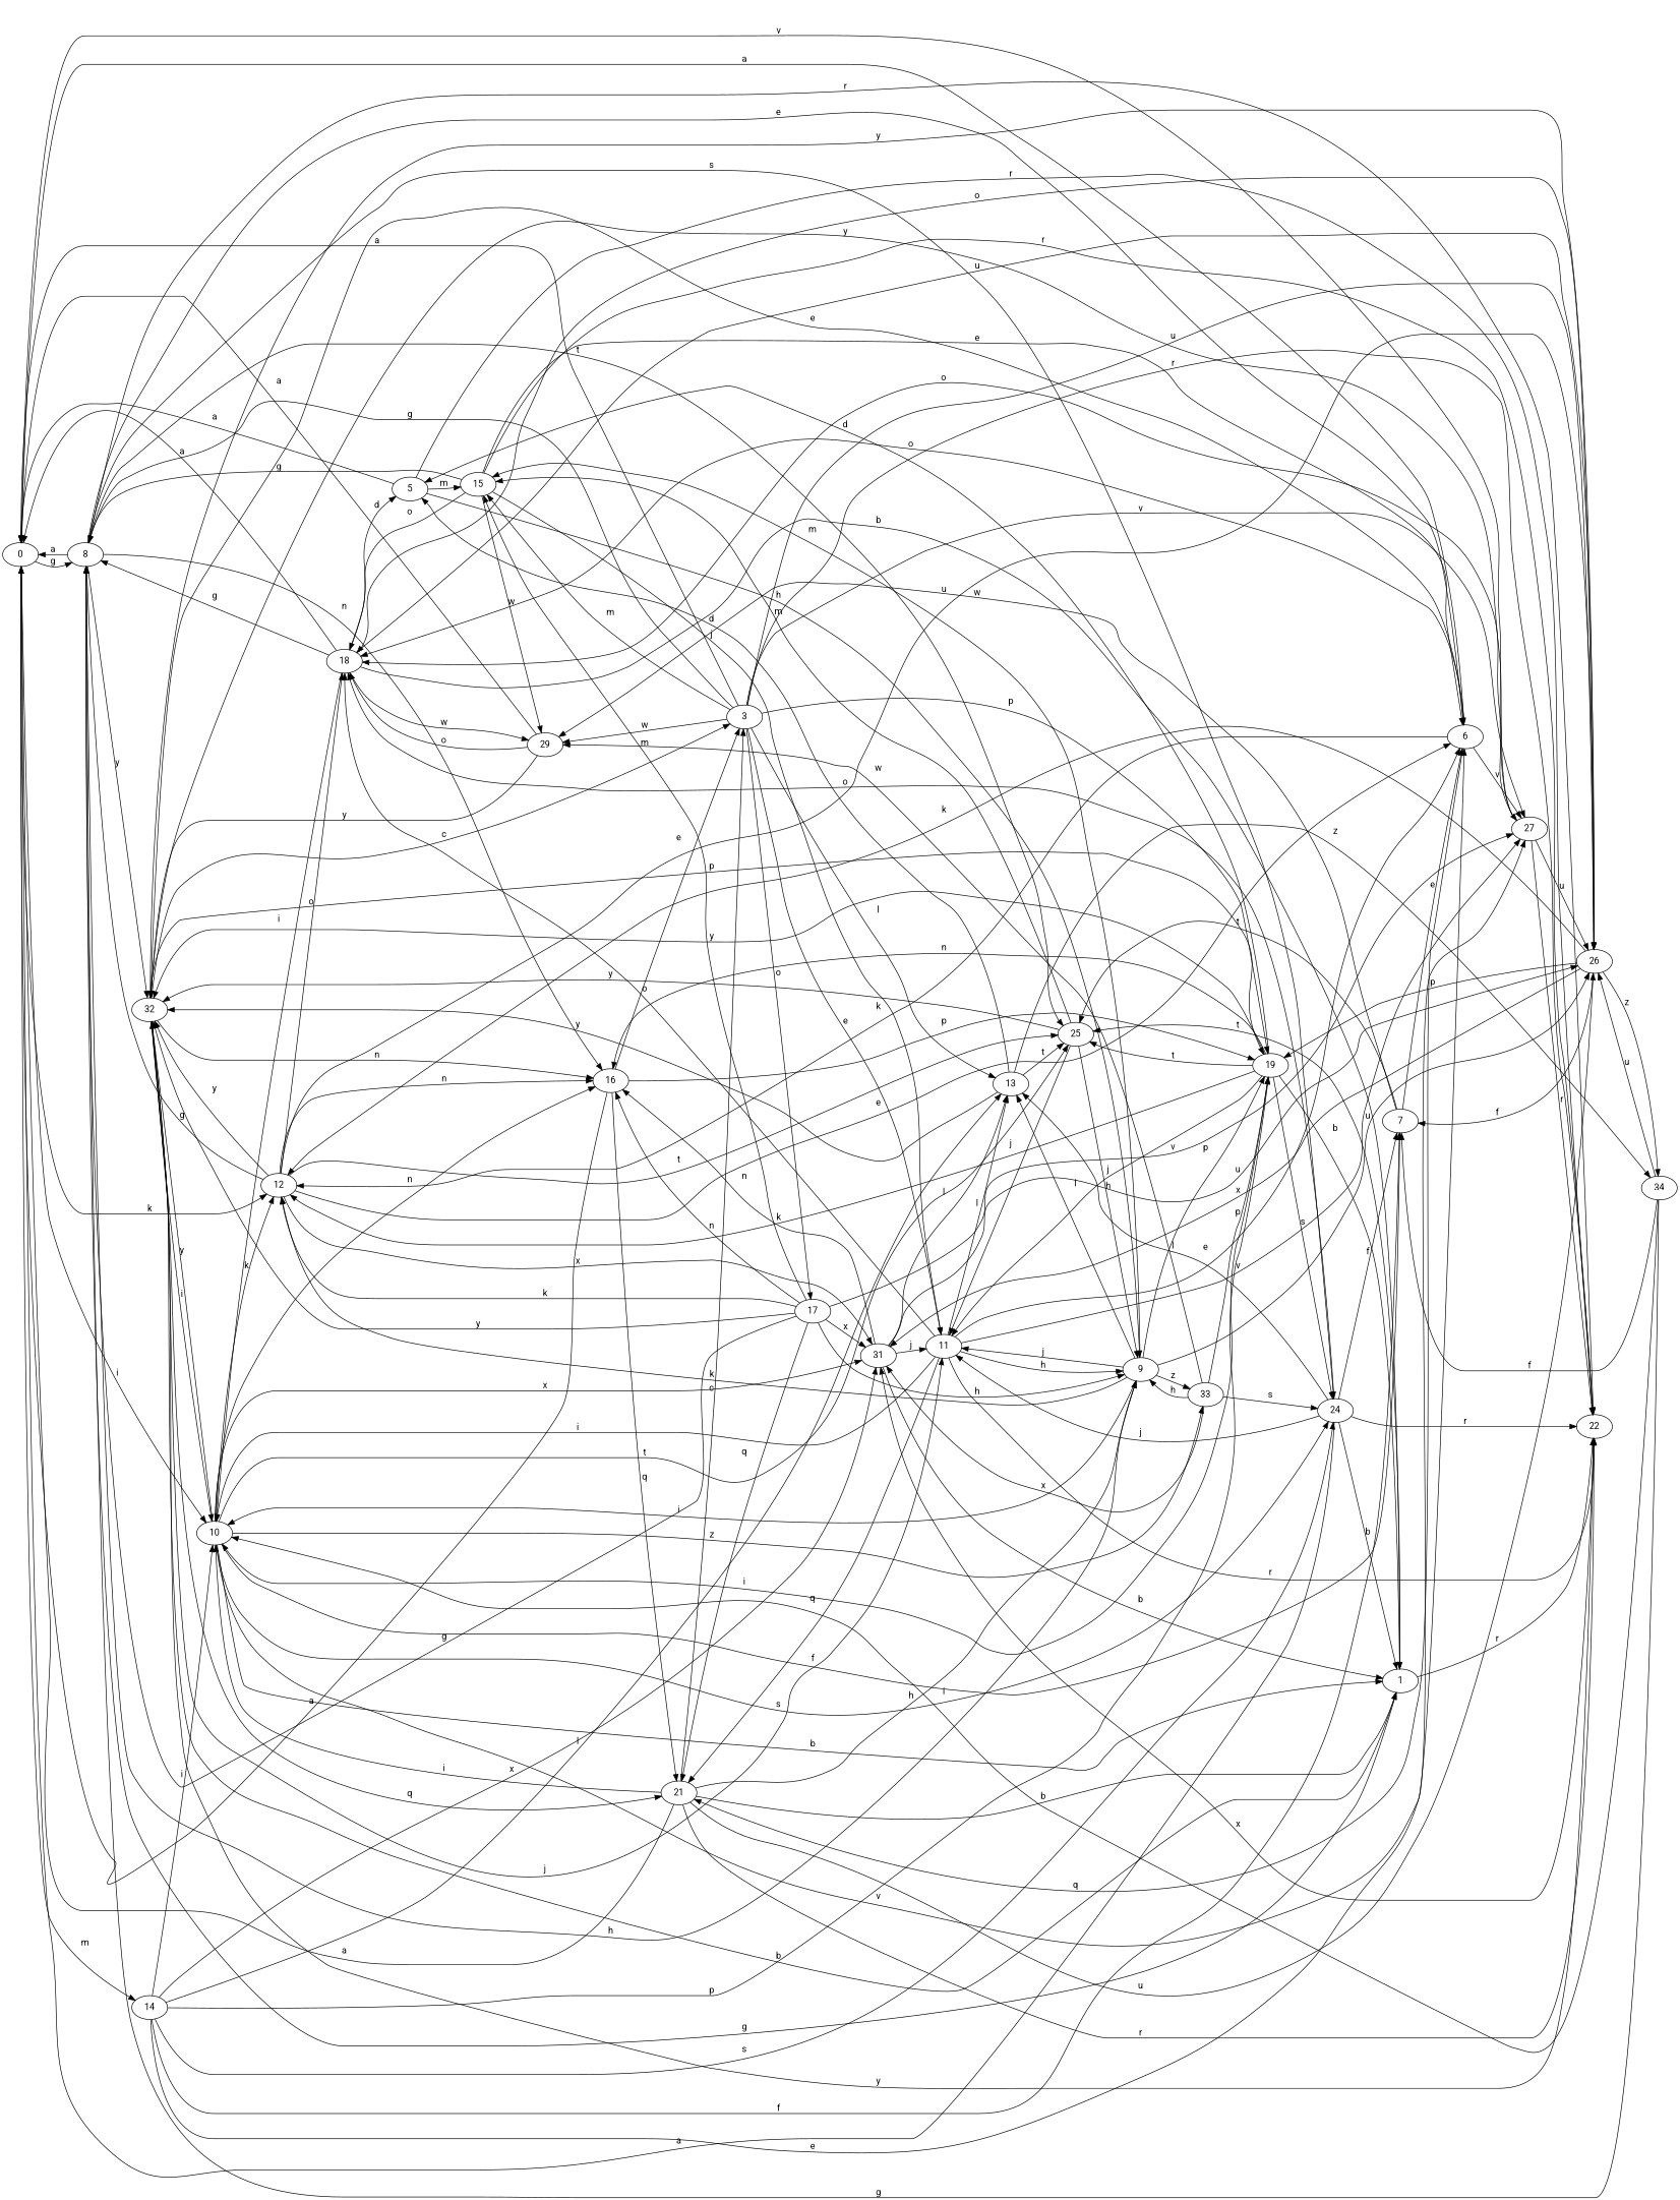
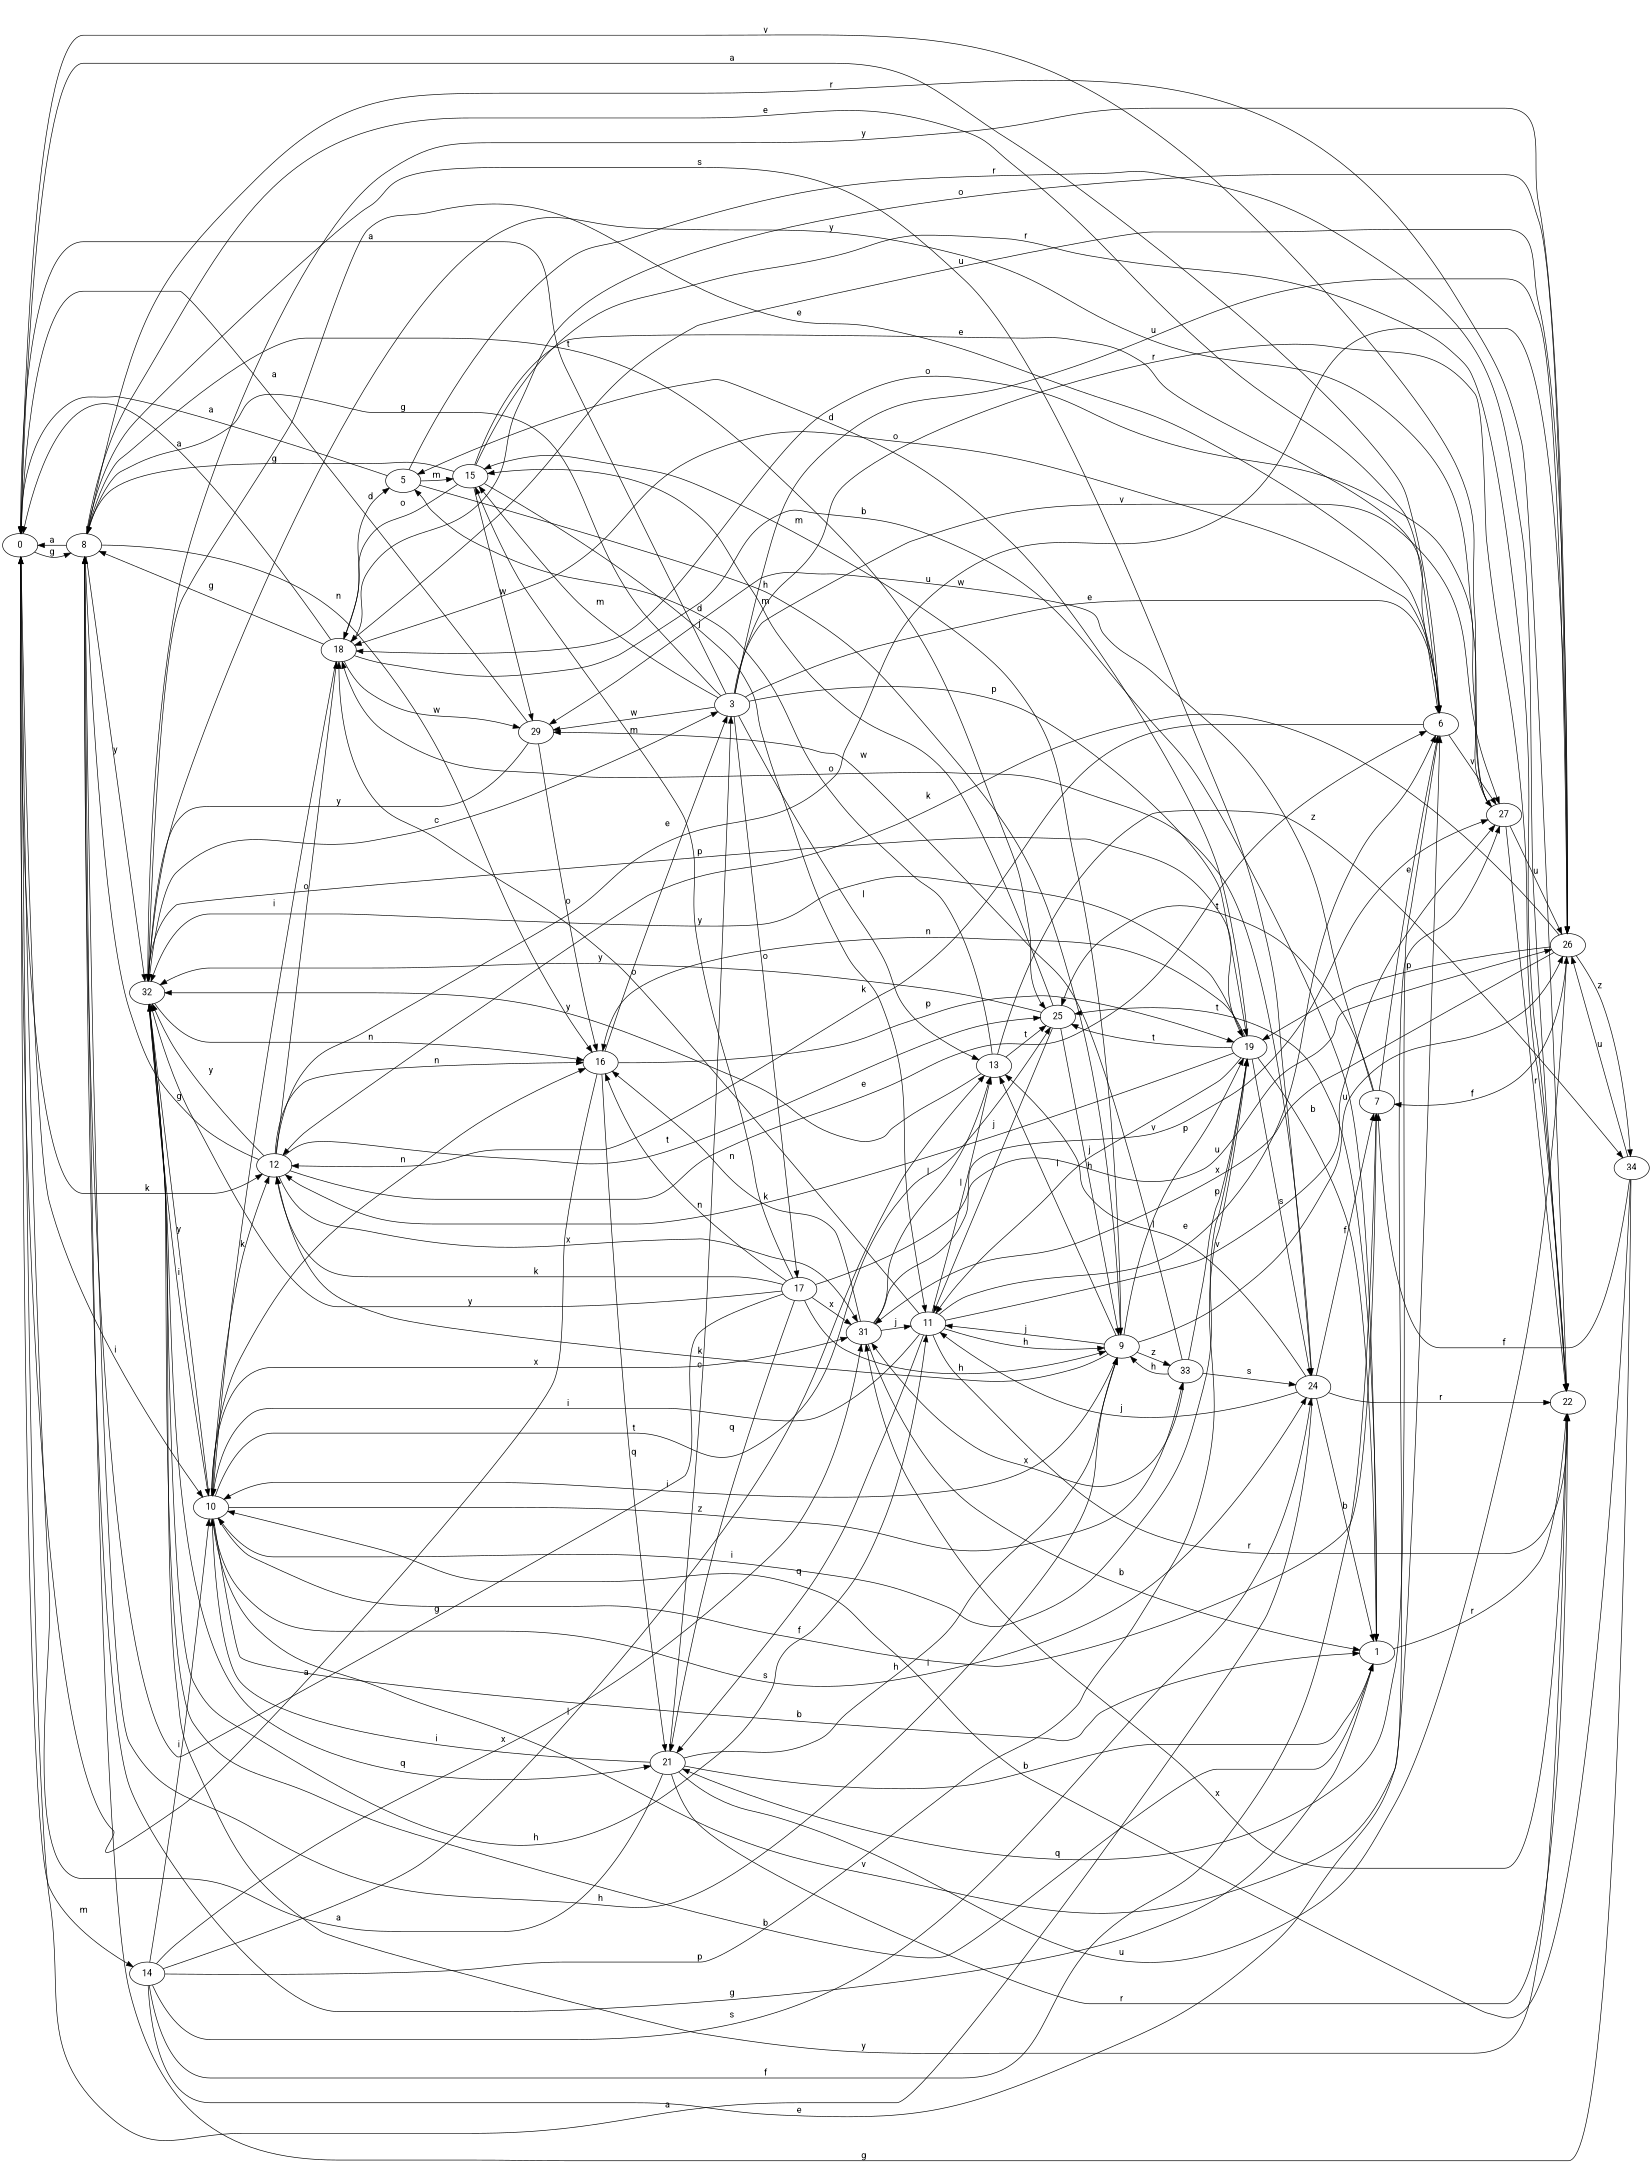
  strict digraph {
    fontname=Roboto
    rankdir=LR
    node [fontname=Roboto]
    edge [fontname=Roboto]
    0
    8
    10
    12
    14
    27
    22
    25
    6
    9
    16
    24
    32
    1
    7
    33
    31
    26
    18
    13
    19
    15
    11
    3
    17
    29
    21
    5
    34
    0 -> 8 [label=g]
    0 -> 10 [label=i]
    0 -> 12 [label=k]
    0 -> 14 [label=m]
    0 -> 27 [label=v]
    8 -> 0 [label=a]
    8 -> 22 [label=r]
    8 -> 25 [label=t]
    8 -> 6 [label=e]
    8 -> 9 [label=h]
    8 -> 16 [label=n]
    8 -> 24 [label=s]
    8 -> 32 [label=y]
    10 -> 12 [label=k]
    10 -> 27 [label=v]
    10 -> 25 [label=t]
    10 -> 16 [label=n]
    10 -> 24 [label=s]
    10 -> 32 [label=y]
    10 -> 1 [label=b]
    10 -> 7 [label=f]
    10 -> 33 [label=z]
    10 -> 31 [label=x]
    12 -> 8 [label=g]
    12 -> 25 [label=t]
    12 -> 6 [label=e]
    12 -> 16 [label=n]
    12 -> 32 [label=y]
    12 -> 31 [label=x]
    12 -> 26 [label=u]
    12 -> 18 [label=o]
    14 -> 10 [label=i]
    14 -> 6 [label=e]
    14 -> 24 [label=s]
    14 -> 7 [label=f]
    14 -> 31 [label=x]
    14 -> 13 [label=l]
    14 -> 19 [label=p]
    27 -> 22 [label=r]
    27 -> 32 [label=y]
    27 -> 26 [label=u]
    27 -> 18 [label=o]
    22 -> 32 [label=y]
    22 -> 31 [label=x]
    25 -> 9 [label=h]
    25 -> 32 [label=y]
    25 -> 15 [label=m]
    25 -> 11 [label=j]
    6 -> 0 [label=a]
    6 -> 12 [label=k]
    6 -> 27 [label=v]
    6 -> 18 [label=o]
    6 -> 21 [label=q]
    9 -> 10 [label=i]
    9 -> 12 [label=k]
    9 -> 33 [label=z]
    9 -> 26 [label=u]
    9 -> 13 [label=l]
    9 -> 19 [label=p]
    9 -> 15 [label=m]
    9 -> 11 [label=j]
    16 -> 0 [label=a]
    16 -> 19 [label=p]
    16 -> 3 [label=e]
    16 -> 21 [label=q]
    24 -> 0 [label=a]
    24 -> 22 [label=r]
    24 -> 1 [label=b]
    24 -> 7 [label=f]
    24 -> 18 [label=o]
    24 -> 13 [label=l]
    24 -> 11 [label=j]
    32 -> 10 [label=i]
    32 -> 6 [label=e]
    32 -> 16 [label=n]
    32 -> 1 [label=b]
    32 -> 19 [label=p]
-   32 -> 11 [label=j]
+   32 -> 11 [label=h]
    32 -> 3 [label=c]
    32 -> 21 [label=q]
    1 -> 8 [label=g]
    1 -> 22 [label=r]
    1 -> 25 [label=t]
    7 -> 25 [label=t]
    7 -> 6 [label=e]
    7 -> 29 [label=w]
    33 -> 9 [label=h]
    33 -> 24 [label=s]
    33 -> 31 [label=x]
    33 -> 19 [label=p]
    33 -> 29 [label=w]
    31 -> 16 [label=n]
    31 -> 1 [label=b]
    31 -> 26 [label=u]
    31 -> 13 [label=l]
    31 -> 11 [label=j]
    26 -> 12 [label=k]
    26 -> 32 [label=y]
    26 -> 7 [label=f]
    26 -> 31 [label=x]
    26 -> 18 [label=o]
    26 -> 19 [label=p]
    26 -> 34 [label=z]
    18 -> 0 [label=a]
    18 -> 8 [label=g]
    18 -> 10 [label=i]
    18 -> 1 [label=b]
    18 -> 26 [label=u]
    18 -> 29 [label=w]
    18 -> 5 [label=d]
    13 -> 25 [label=t]
    13 -> 32 [label=y]
    13 -> 5 [label=d]
    13 -> 34 [label=z]
    19 -> 10 [label=i]
    19 -> 12 [label=k]
    19 -> 25 [label=t]
    19 -> 16 [label=n]
    19 -> 24 [label=s]
    19 -> 32 [label=y]
    19 -> 1 [label=b]
    19 -> 11 [label=j]
    19 -> 5 [label=d]
    15 -> 8 [label=g]
    15 -> 22 [label=r]
    15 -> 6 [label=e]
    15 -> 18 [label=o]
    15 -> 11 [label=j]
    15 -> 29 [label=w]
    11 -> 10 [label=i]
    11 -> 27 [label=v]
    11 -> 22 [label=r]
    11 -> 6 [label=e]
    11 -> 9 [label=h]
    11 -> 18 [label=o]
    11 -> 13 [label=l]
    11 -> 21 [label=q]
    3 -> 0 [label=a]
    3 -> 8 [label=g]
    3 -> 27 [label=v]
    3 -> 22 [label=r]
-   3 -> 11 [label=e]
+   3 -> 6 [label=e]
    3 -> 26 [label=u]
    3 -> 13 [label=l]
    3 -> 19 [label=p]
    3 -> 15 [label=m]
    3 -> 17 [label=o]
    3 -> 29 [label=w]
    17 -> 8 [label=g]
    17 -> 12 [label=k]
    17 -> 27 [label=v]
    17 -> 9 [label=h]
    17 -> 16 [label=n]
    17 -> 32 [label=y]
    17 -> 31 [label=x]
    17 -> 15 [label=m]
    17 -> 21 [label=q]
    29 -> 0 [label=a]
    29 -> 32 [label=y]
-   29 -> 18 [label=o]
+   29 -> 16 [label=o]
    21 -> 0 [label=a]
    21 -> 10 [label=i]
    21 -> 22 [label=r]
    21 -> 9 [label=h]
    21 -> 1 [label=b]
    21 -> 26 [label=u]
    21 -> 3 [label=c]
    5 -> 0 [label=a]
    5 -> 22 [label=r]
    5 -> 9 [label=h]
    5 -> 15 [label=m]
    34 -> 8 [label=g]
    34 -> 10 [label=i]
    34 -> 7 [label=f]
    34 -> 26 [label=u]
  }
